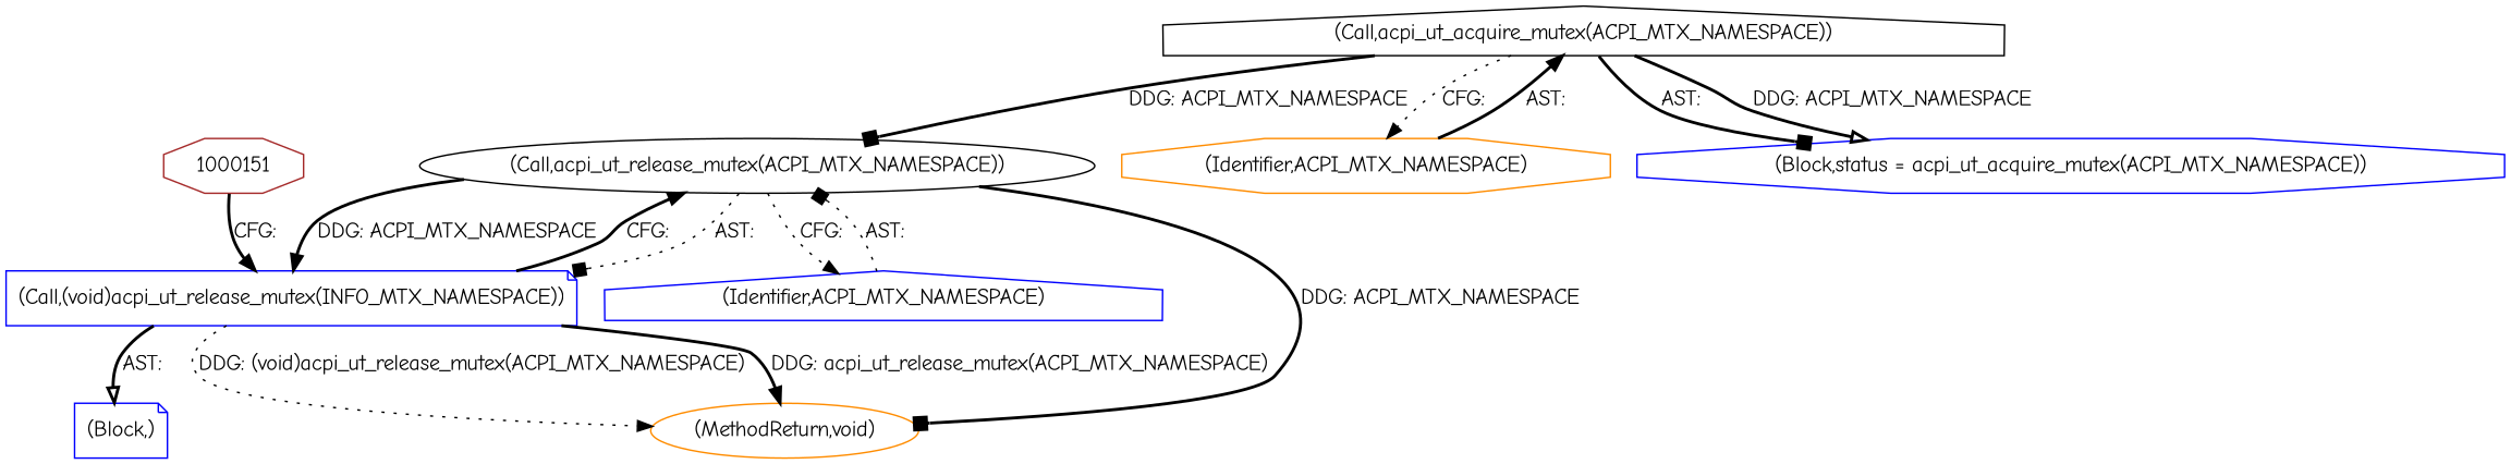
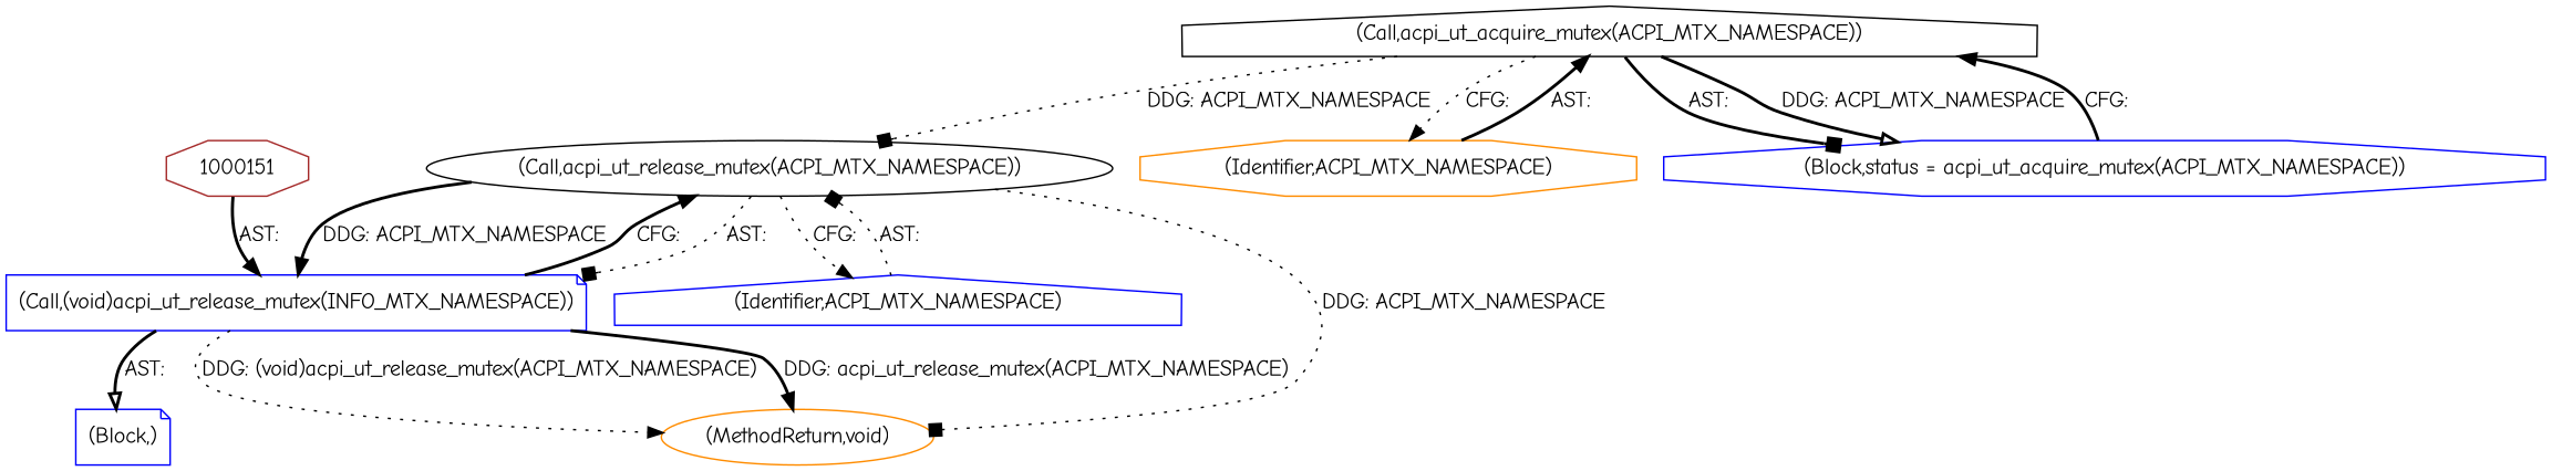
  digraph {
    fontname="Comic Neue"
    node [color=blue fontname="Comic Neue" shape=octagon]
    edge [arrowhead=normal fontname="Comic Neue" style=bold]
    n1 [color=black label="(Call,acpi_ut_release_mutex(ACPI_MTX_NAMESPACE))" shape=ellipse]
    n2 [label="(Call,(void)acpi_ut_release_mutex(INFO_MTX_NAMESPACE))" shape=note]
    n3 [label="(Identifier,ACPI_MTX_NAMESPACE)" shape=house]
    n4 [color=darkorange label="(MethodReturn,void)" shape=ellipse]
    n5 [label="(Block,)" shape=note]
    n6 [color=black label="(Call,acpi_ut_acquire_mutex(ACPI_MTX_NAMESPACE))" shape=house]
    n7 [color=darkorange label="(Identifier,ACPI_MTX_NAMESPACE)"]
    n8 [label="(Block,status = acpi_ut_acquire_mutex(ACPI_MTX_NAMESPACE))"]
    1000151 [color=brown]
    n1 -> n2 [arrowhead=box label="AST: " style=dotted]
    n1 -> n2 [label="DDG: ACPI_MTX_NAMESPACE"]
    n1 -> n3 [label="CFG: " style=dotted]
-   n1 -> n4 [arrowhead=box label="DDG: ACPI_MTX_NAMESPACE"]
+   n1 -> n4 [arrowhead=box label="DDG: ACPI_MTX_NAMESPACE" style=dotted]
    n2 -> n1 [label="CFG: "]
    n2 -> n4 [label="DDG: acpi_ut_release_mutex(ACPI_MTX_NAMESPACE)"]
    n2 -> n4 [label="DDG: (void)acpi_ut_release_mutex(ACPI_MTX_NAMESPACE)" style=dotted]
    n2 -> n5 [arrowhead=onormal label="AST: "]
    n3 -> n1 [arrowhead=box label="AST: " style=dotted]
-   n6 -> n1 [arrowhead=box label="DDG: ACPI_MTX_NAMESPACE"]
+   n6 -> n1 [arrowhead=box label="DDG: ACPI_MTX_NAMESPACE" style=dotted]
    n6 -> n7 [label="CFG: " style=dotted]
    n6 -> n8 [arrowhead=box label="AST: "]
    n6 -> n8 [arrowhead=onormal label="DDG: ACPI_MTX_NAMESPACE"]
    n7 -> n6 [label="AST: "]
-   1000151 -> n2 [label="CFG: "]
+   n8 -> n6 [label="CFG: "]
+   1000151 -> n2 [label="AST: "]
  }
